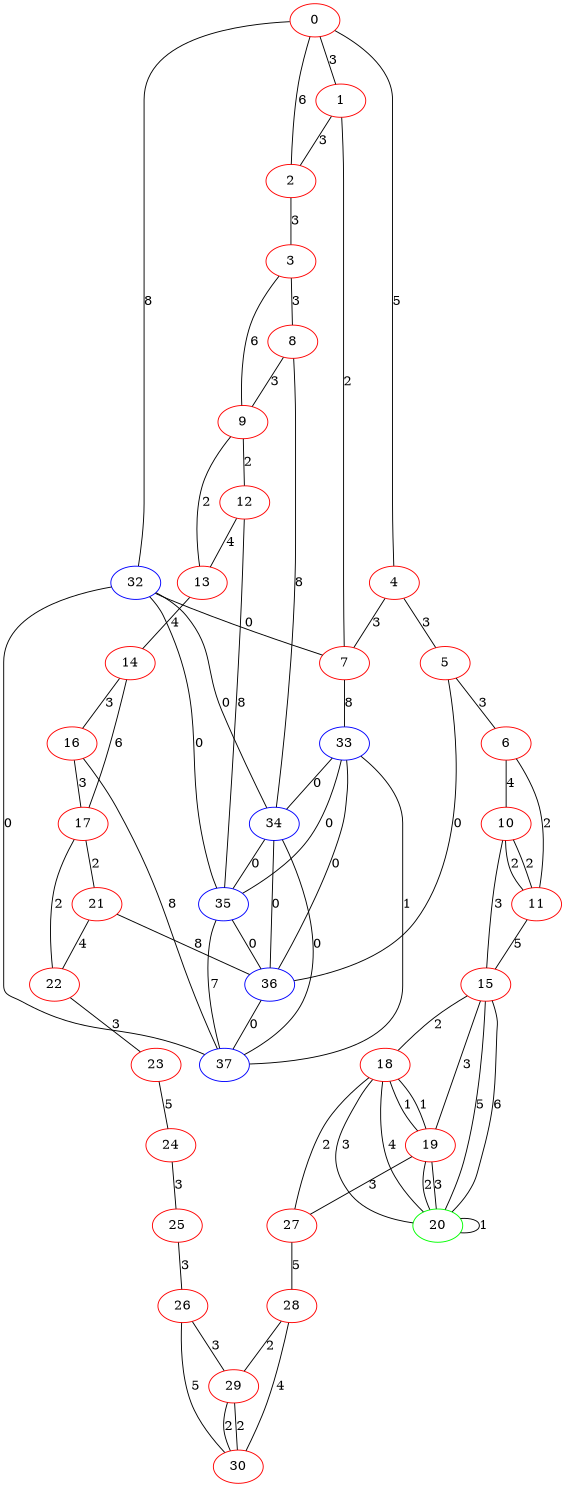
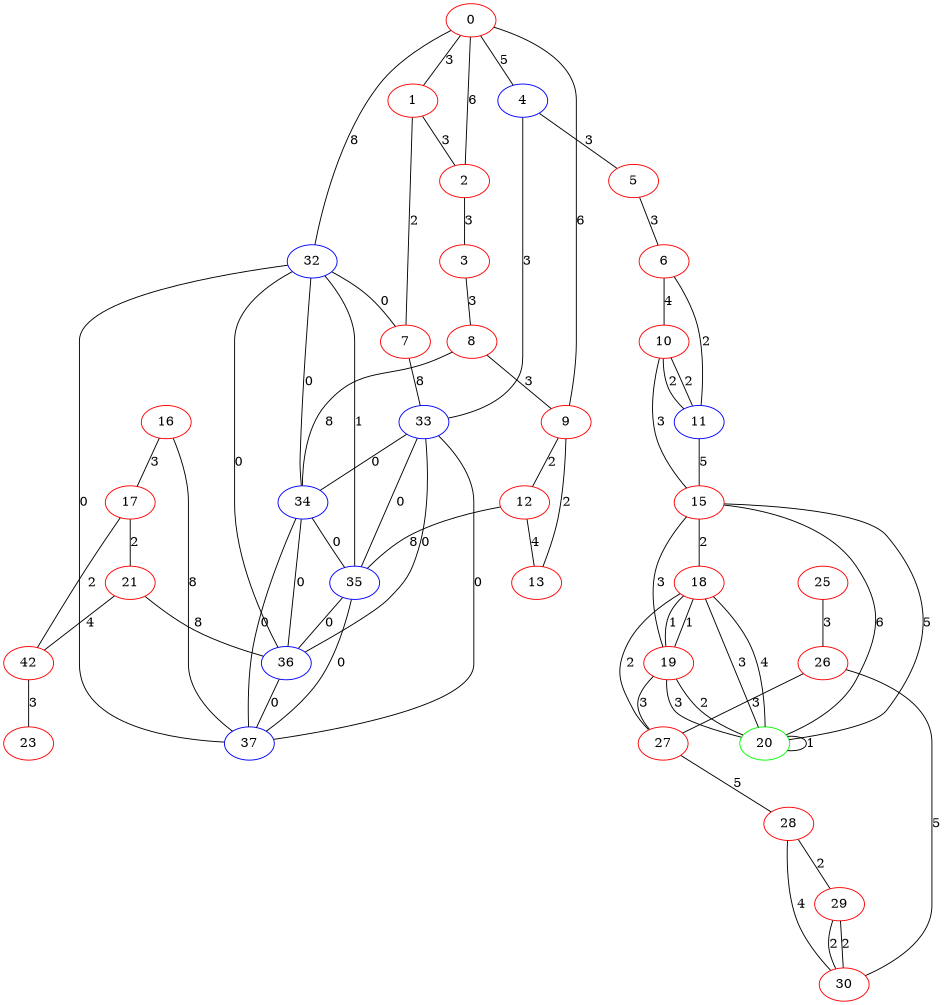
  graph {
    node [color=red weight=1]
    0
    1
    2
    32 [color=blue weight=3]
-   4
+   4 [color=blue]
    7
    3
    34 [color=blue weight=3]
    35 [color=blue weight=3]
    37 [color=blue weight=3]
    36 [color=blue weight=3]
    5
    33 [color=blue weight=3]
    8
    9
    12
    13
    6
    10
-   11
+   11 [color=blue]
    15
-   14
    18
    19
    20 [color=green weight=2]
    16
    17
    21
-   22
+   22 [label=42]
    27
    23
    28
-   24
    25
    26
    29
    30
    0 -- 1 [label=3]
    0 -- 2 [label=6]
    0 -- 32 [label=8]
    0 -- 4 [label=5]
    1 -- 2 [label=3]
    1 -- 7 [label=2]
    2 -- 3 [label=3]
    32 -- 7 [label=0]
    32 -- 34 [label=0]
-   32 -- 35 [label=0]
+   32 -- 35 [label=1]
    32 -- 37 [label=0]
-   5 -- 36 [label=0]
-   4 -- 7 [label=3]
+   32 -- 36 [label=0]
+   4 -- 33 [label=3]
    4 -- 5 [label=3]
    7 -- 33 [label=8]
    3 -- 8 [label=3]
-   3 -- 9 [label=6]
+   0 -- 9 [label=6]
    34 -- 35 [label=0]
    34 -- 37 [label=0]
    34 -- 36 [label=0]
-   35 -- 37 [label=7]
+   35 -- 37 [label=0]
    35 -- 36 [label=0]
    36 -- 37 [label=0]
    5 -- 6 [label=3]
    33 -- 34 [label=0]
    33 -- 35 [label=0]
-   33 -- 37 [label=1]
+   33 -- 37 [label=0]
    33 -- 36 [label=0]
    8 -- 34 [label=8]
    8 -- 9 [label=3]
    9 -- 12 [label=2]
    9 -- 13 [label=2]
    12 -- 35 [label=8]
    12 -- 13 [label=4]
-   13 -- 14 [label=4]
    6 -- 10 [label=4]
    6 -- 11 [label=2]
    10 -- 11 [label=2]
    10 -- 11 [label=2]
    10 -- 15 [label=3]
    11 -- 15 [label=5]
    15 -- 18 [label=2]
    15 -- 19 [label=3]
    15 -- 20 [label=5]
    15 -- 20 [label=6]
-   14 -- 16 [label=3]
-   14 -- 17 [label=6]
    18 -- 19 [label=1]
    18 -- 19 [label=1]
    18 -- 20 [label=3]
    18 -- 20 [label=4]
    18 -- 27 [label=2]
    19 -- 20 [label=2]
    19 -- 20 [label=3]
    19 -- 27 [label=3]
    20 -- 20 [label=1]
    16 -- 37 [label=8]
    16 -- 17 [label=3]
    17 -- 21 [label=2]
    17 -- 22 [label=2]
    21 -- 36 [label=8]
    21 -- 22 [label=4]
    22 -- 23 [label=3]
    27 -- 28 [label=5]
-   23 -- 24 [label=5]
    28 -- 29 [label=2]
    28 -- 30 [label=4]
-   24 -- 25 [label=3]
    25 -- 26 [label=3]
-   26 -- 29 [label=3]
+   26 -- 27 [label=3]
    26 -- 30 [label=5]
    29 -- 30 [label=2]
    29 -- 30 [label=2]
  }
